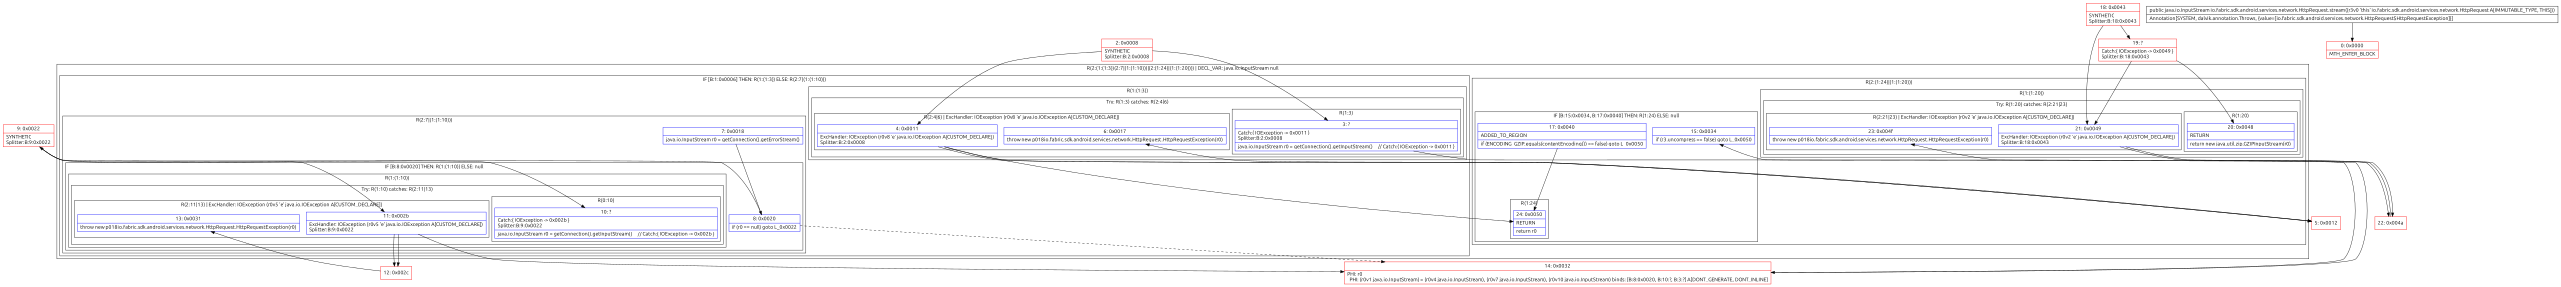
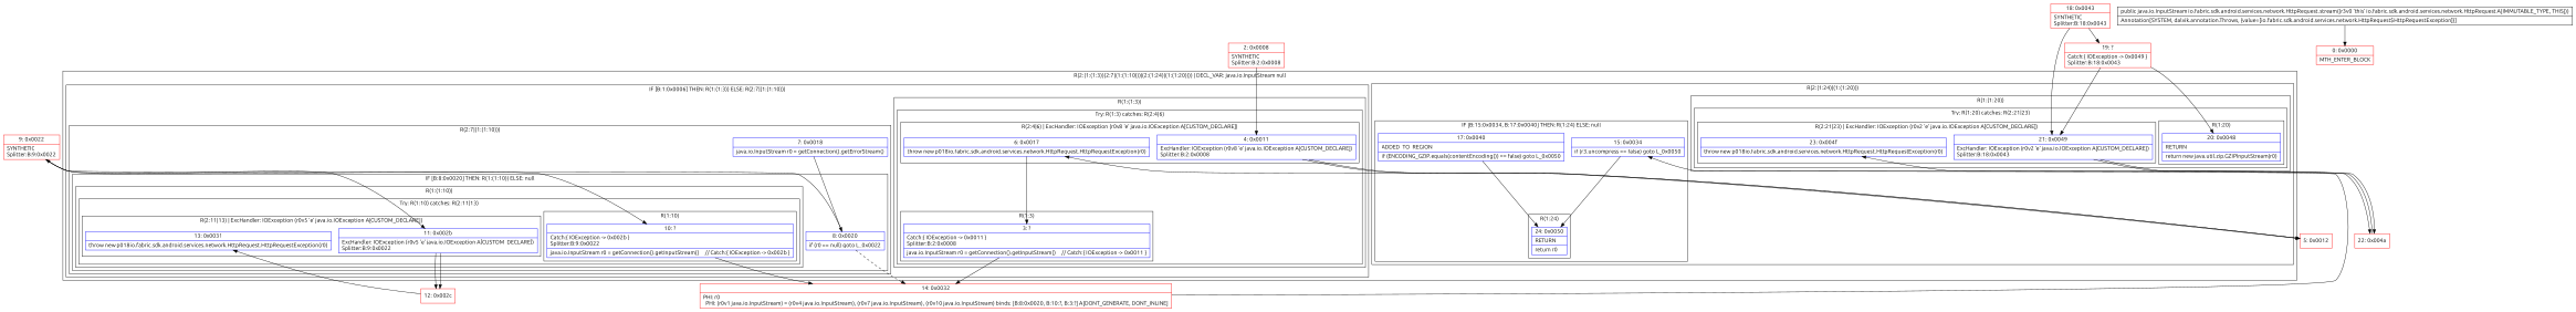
  digraph {
    fontname=Ubuntu
    node [color=blue fontname=Ubuntu shape=record]
    edge [fontname=Ubuntu]
    n1 [label="{3\:\ ?|Catch:\{ IOException \-\> 0x0011 \}\lSplitter:B:2:0x0008\l|java.io.InputStream r0 = getConnection().getInputStream()     \/\/ Catch:\{ IOException \-\> 0x0011 \}\l}"]
    n2 [label="{4\:\ 0x0011|ExcHandler: IOException (r0v8 'e' java.io.IOException A[CUSTOM_DECLARE])\lSplitter:B:2:0x0008\l}"]
    n3 [label="{6\:\ 0x0017|throw new p018io.fabric.sdk.android.services.network.HttpRequest.HttpRequestException(r0)\l}"]
    n4 [label="{10\:\ ?|Catch:\{ IOException \-\> 0x002b \}\lSplitter:B:9:0x0022\l|java.io.InputStream r0 = getConnection().getInputStream()     \/\/ Catch:\{ IOException \-\> 0x002b \}\l}"]
    n5 [label="{11\:\ 0x002b|ExcHandler: IOException (r0v5 'e' java.io.IOException A[CUSTOM_DECLARE])\lSplitter:B:9:0x0022\l}"]
    n6 [label="{13\:\ 0x0031|throw new p018io.fabric.sdk.android.services.network.HttpRequest.HttpRequestException(r0)\l}"]
    n7 [label="{8\:\ 0x0020|if (r0 == null) goto L_0x0022\l}"]
    n8 [label="{7\:\ 0x0018|java.io.InputStream r0 = getConnection().getErrorStream()\l}"]
    n9 [label="{24\:\ 0x0050|RETURN\l|return r0\l}"]
    n10 [label="{15\:\ 0x0034|if (r3.uncompress == false) goto L_0x0050\l}"]
    n11 [label="{17\:\ 0x0040|ADDED_TO_REGION\l|if (ENCODING_GZIP.equals(contentEncoding()) == false) goto L_0x0050\l}"]
    n12 [label="{21\:\ 0x0049|ExcHandler: IOException (r0v2 'e' java.io.IOException A[CUSTOM_DECLARE])\lSplitter:B:18:0x0043\l}"]
    n13 [label="{23\:\ 0x004f|throw new p018io.fabric.sdk.android.services.network.HttpRequest.HttpRequestException(r0)\l}"]
    n14 [label="{20\:\ 0x0048|RETURN\l|return new java.util.zip.GZIPInputStream(r0)\l}"]
    n15 [color=red label="{14\:\ 0x0032|PHI: r0 \l  PHI: (r0v1 java.io.InputStream) = (r0v4 java.io.InputStream), (r0v7 java.io.InputStream), (r0v10 java.io.InputStream) binds: [B:8:0x0020, B:10:?, B:3:?] A[DONT_GENERATE, DONT_INLINE]\l}"]
    n16 [color=red label="{5\:\ 0x0012}"]
    n17 [color=red label="{12\:\ 0x002c}"]
    n18 [color=red label="{9\:\ 0x0022|SYNTHETIC\lSplitter:B:9:0x0022\l}"]
    n19 [color=red label="{22\:\ 0x004a}"]
    n20 [color=red label="{2\:\ 0x0008|SYNTHETIC\lSplitter:B:2:0x0008\l}"]
    n21 [color=red label="{18\:\ 0x0043|SYNTHETIC\lSplitter:B:18:0x0043\l}"]
    n22 [color=red label="{19\:\ ?|Catch:\{ IOException \-\> 0x0049 \}\lSplitter:B:18:0x0043\l}"]
    n23 [color=red label="{0\:\ 0x0000|MTH_ENTER_BLOCK\l}"]
    n24 [label="{public java.io.InputStream io.fabric.sdk.android.services.network.HttpRequest.stream((r3v0 'this' io.fabric.sdk.android.services.network.HttpRequest A[IMMUTABLE_TYPE, THIS]))  | Annotation[SYSTEM, dalvik.annotation.Throws, \{value=[io.fabric.sdk.android.services.network.HttpRequest$HttpRequestException]\}]\l}" color=""]
    subgraph cluster_1 {
      label="R(2:(1:(1:3))(2:7|(1:(1:10)))|(2:(1:24)|(1:(1:20)))) | DECL_VAR: java.io.InputStream null\l"
      subgraph cluster_2 {
        label="IF [B:1:0x0006] THEN: R(1:(1:3)) ELSE: R(2:7|(1:(1:10)))"
        subgraph cluster_3 {
          label="R(1:(1:3))"
          subgraph cluster_4 {
            label="Try: R(1:3) catches: R(2:4|6)"
            subgraph cluster_5 {
              label="R(1:3)"
              n1
            }
            subgraph cluster_6 {
              label="R(2:4|6) | ExcHandler: IOException (r0v8 'e' java.io.IOException A[CUSTOM_DECLARE])\l"
              n2
              n3
            }
          }
        }
        subgraph cluster_7 {
          label="R(2:7|(1:(1:10)))"
          n8
          subgraph cluster_8 {
            label="IF [B:8:0x0020] THEN: R(1:(1:10)) ELSE: null"
            n7
            subgraph cluster_9 {
              label="R(1:(1:10))"
              subgraph cluster_10 {
                label="Try: R(1:10) catches: R(2:11|13)"
                subgraph cluster_11 {
-                 label="R(0:10)"
+                 label="R(1:10)"
                  n4
                }
                subgraph cluster_12 {
                  label="R(2:11|13) | ExcHandler: IOException (r0v5 'e' java.io.IOException A[CUSTOM_DECLARE])\l"
                  n5
                  n6
                }
              }
            }
          }
        }
      }
      subgraph cluster_13 {
        label="R(2:(1:24)|(1:(1:20)))"
        subgraph cluster_14 {
          label="IF [B:15:0x0034, B:17:0x0040] THEN: R(1:24) ELSE: null"
          n10
          n11
          subgraph cluster_15 {
            label="R(1:24)"
            n9
          }
        }
        subgraph cluster_16 {
          label="R(1:(1:20))"
          subgraph cluster_17 {
            label="Try: R(1:20) catches: R(2:21|23)"
            subgraph cluster_18 {
              label="R(2:21|23) | ExcHandler: IOException (r0v2 'e' java.io.IOException A[CUSTOM_DECLARE])\l"
              n12
              n13
            }
            subgraph cluster_19 {
              label="R(1:20)"
              n14
            }
          }
        }
      }
    }
    subgraph cluster_20 {
      label="R(2:4|6) | ExcHandler: IOException (r0v8 'e' java.io.IOException A[CUSTOM_DECLARE])\l"
    }
    subgraph cluster_21 {
      label="R(2:11|13) | ExcHandler: IOException (r0v5 'e' java.io.IOException A[CUSTOM_DECLARE])\l"
    }
    subgraph cluster_22 {
      label="R(2:21|23) | ExcHandler: IOException (r0v2 'e' java.io.IOException A[CUSTOM_DECLARE])\l"
    }
    n1 -> n15
    n2 -> n16
    n2 -> n16
-   n5 -> n15
+   n4 -> n15
    n5 -> n17
    n5 -> n17
    n7 -> n15 [style=dashed]
    n7 -> n18
    n8 -> n7
-   n2 -> n9
+   n10 -> n9
    n11 -> n9
    n12 -> n19
    n12 -> n19
    n15 -> n10
    n16 -> n3
    n17 -> n6
    n18 -> n4
    n18 -> n5
    n19 -> n13
-   n20 -> n1
+   n3 -> n1
    n20 -> n2
    n21 -> n12
    n21 -> n22
    n22 -> n12
    n22 -> n14
    n24 -> n23
  }
